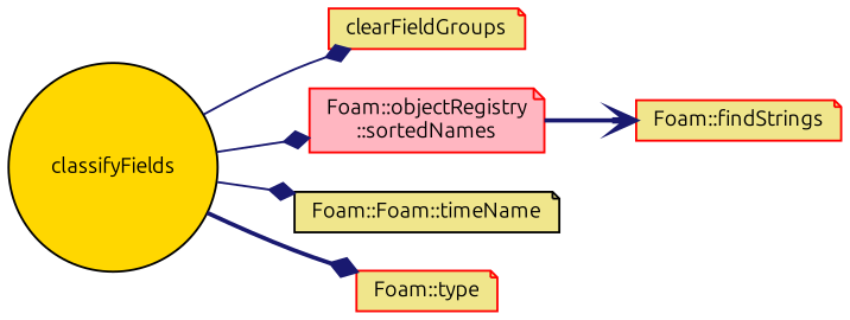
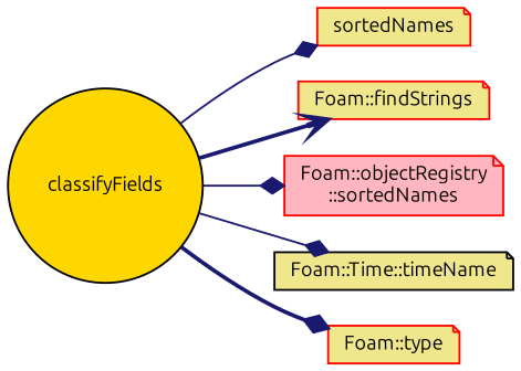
  digraph {
    fontname=Ubuntu
    rankdir=LR
    node [color=red fillcolor=khaki fontname=Ubuntu fontsize=10 shape=note style=filled]
    edge [arrowhead=diamond color=midnightblue fontname=Ubuntu fontsize=10 labelfontname=Helvetica labelfontsize=10 style=solid]
    n1 [color=black fillcolor=gold fontcolor=black height=0.2 label=classifyFields shape=circle width=0.4]
-   n2 [height=0.2 label=clearFieldGroups width=0.4]
+   n2 [height=0.2 label=sortedNames width=0.4]
    n3 [height=0.2 label="Foam::findStrings" width=0.4]
    n4 [fillcolor=lightpink height=0.2 label="Foam::objectRegistry\l::sortedNames" width=0.4]
-   n5 [color=black height=0.2 label="Foam::Foam::timeName" width=0.4]
+   n5 [color=black height=0.2 label="Foam::Time::timeName" width=0.4]
    n6 [height=0.2 label="Foam::type" width=0.4]
    n1 -> n2
-   n4 -> n3 [arrowhead=vee style=bold]
+   n1 -> n3 [arrowhead=vee style=bold]
    n1 -> n4
    n1 -> n5
    n1 -> n6 [style=bold]
  }
